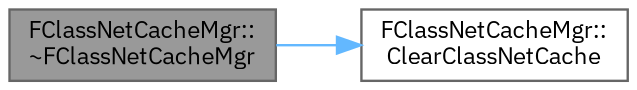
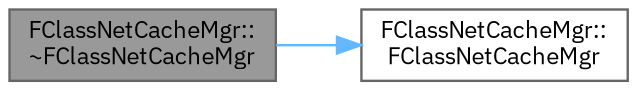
  digraph {
    rankdir=LR
    fontname="IBM Plex Sans"
    node [fontname="IBM Plex Sans" fontsize=10 shape=box style=filled]
    n1 [color=gray40 fillcolor=grey60 fontcolor=black height=0.2 label="FClassNetCacheMgr::\l~FClassNetCacheMgr" width=0.4]
-   n2 [color=grey40 fillcolor=white height=0.2 label="FClassNetCacheMgr::\lClearClassNetCache" width=0.4]
+   n2 [color=grey40 fillcolor=white height=0.2 label="FClassNetCacheMgr::\lFClassNetCacheMgr" width=0.4]
    n1 -> n2 [color=steelblue1 fontname="IBM Plex Sans" fontsize=10 labelfontname=Helvetica labelfontsize=10 style=solid]
  }
